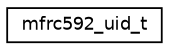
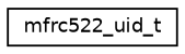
  digraph {
    rankdir=LR
-   n1 [color=black fillcolor=white fontname=Helvetica fontsize=10 height=0.2 label=mfrc592_uid_t shape=record style=filled width=0.4]
+   n1 [color=black fillcolor=white fontname=Helvetica fontsize=10 height=0.2 label=mfrc522_uid_t shape=record style=filled width=0.4]
  }
